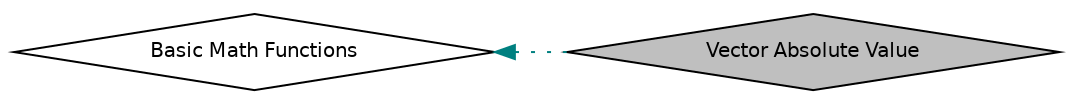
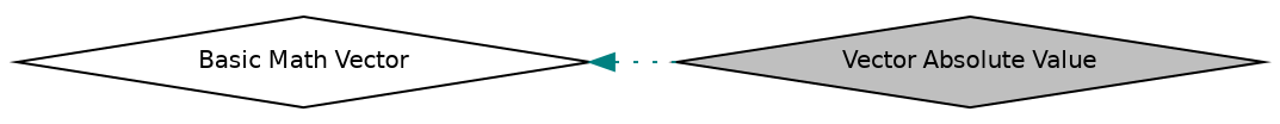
  digraph {
    rankdir=LR
    node [color=black fontname=Helvetica fontsize=10 shape=diamond style=filled]
    n1 [fillcolor=grey75 fontcolor=black height=0.2 label="Vector Absolute Value" width=0.4]
-   n2 [fillcolor=white height=0.2 label="Basic Math Functions" width=0.4]
+   n2 [fillcolor=white height=0.2 label="Basic Math Vector" width=0.4]
    n2 -> n1 [dir=back fontname=Helvetica fontsize=10 labelfontname=Helvetica labelfontsize=10 shape=plaintext style=dotted color=teal]
  }
